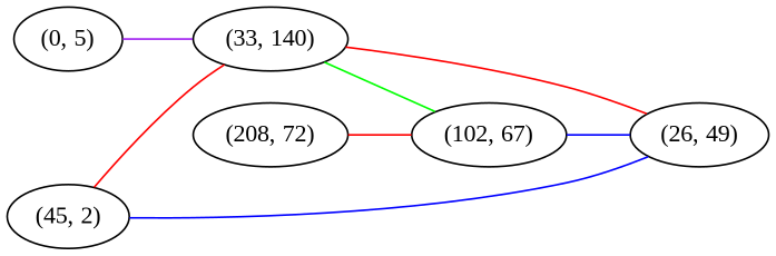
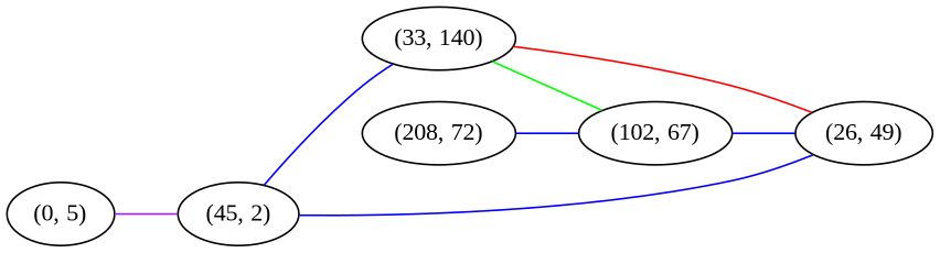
  graph {
    fontname="Liberation Serif"
    rankdir=LR
    node [fontname="Liberation Serif"]
    edge [color=blue fontname="Liberation Serif" weight=3]
    n1 [label="(0, 5)"]
    "(45, 2)"
    "(33, 140)"
    "(26, 49)"
    "(102, 67)"
    "(208, 72)"
-   n1 -- "(33, 140)" [color=purple weight=4]
-   "(45, 2)" -- "(33, 140)" [color=red weight=1]
+   n1 -- "(45, 2)" [color=purple weight=4]
+   "(45, 2)" -- "(33, 140)" [weight=1]
    "(45, 2)" -- "(26, 49)"
    "(33, 140)" -- "(26, 49)" [color=red weight=1]
    "(33, 140)" -- "(102, 67)" [color=green weight=2]
    "(102, 67)" -- "(26, 49)"
-   "(208, 72)" -- "(102, 67)" [color=red]
+   "(208, 72)" -- "(102, 67)"
  }
